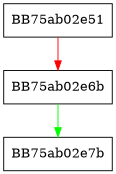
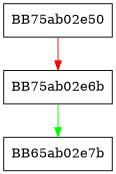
  digraph {
    splines=ortho
    node [shape=box]
-   BB75ab02e50 [label=BB75ab02e51]
+   BB75ab02e50
    BB75ab02e6b
-   BB75ab02e7b
+   BB75ab02e7b [label=BB65ab02e7b]
    BB75ab02e50 -> BB75ab02e6b [color=red]
    BB75ab02e6b -> BB75ab02e7b [color=green]
  }
